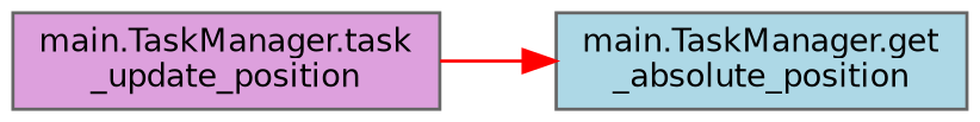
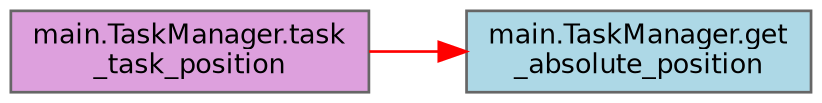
  digraph {
    rankdir=LR
    node [fontname=Helvetica fontsize=10 shape=box style=filled]
-   n1 [color=gray40 fillcolor=plum fontcolor=black height=0.2 label="main.TaskManager.task\l_update_position" width=0.4]
+   n1 [color=gray40 fillcolor=plum fontcolor=black height=0.2 label="main.TaskManager.task\l_task_position" width=0.4]
    n2 [color=grey40 fillcolor=lightblue height=0.2 label="main.TaskManager.get\l_absolute_position" width=0.4]
    n1 -> n2 [color=red fontname=Helvetica fontsize=10 labelfontname=Helvetica labelfontsize=10 style=solid]
  }
